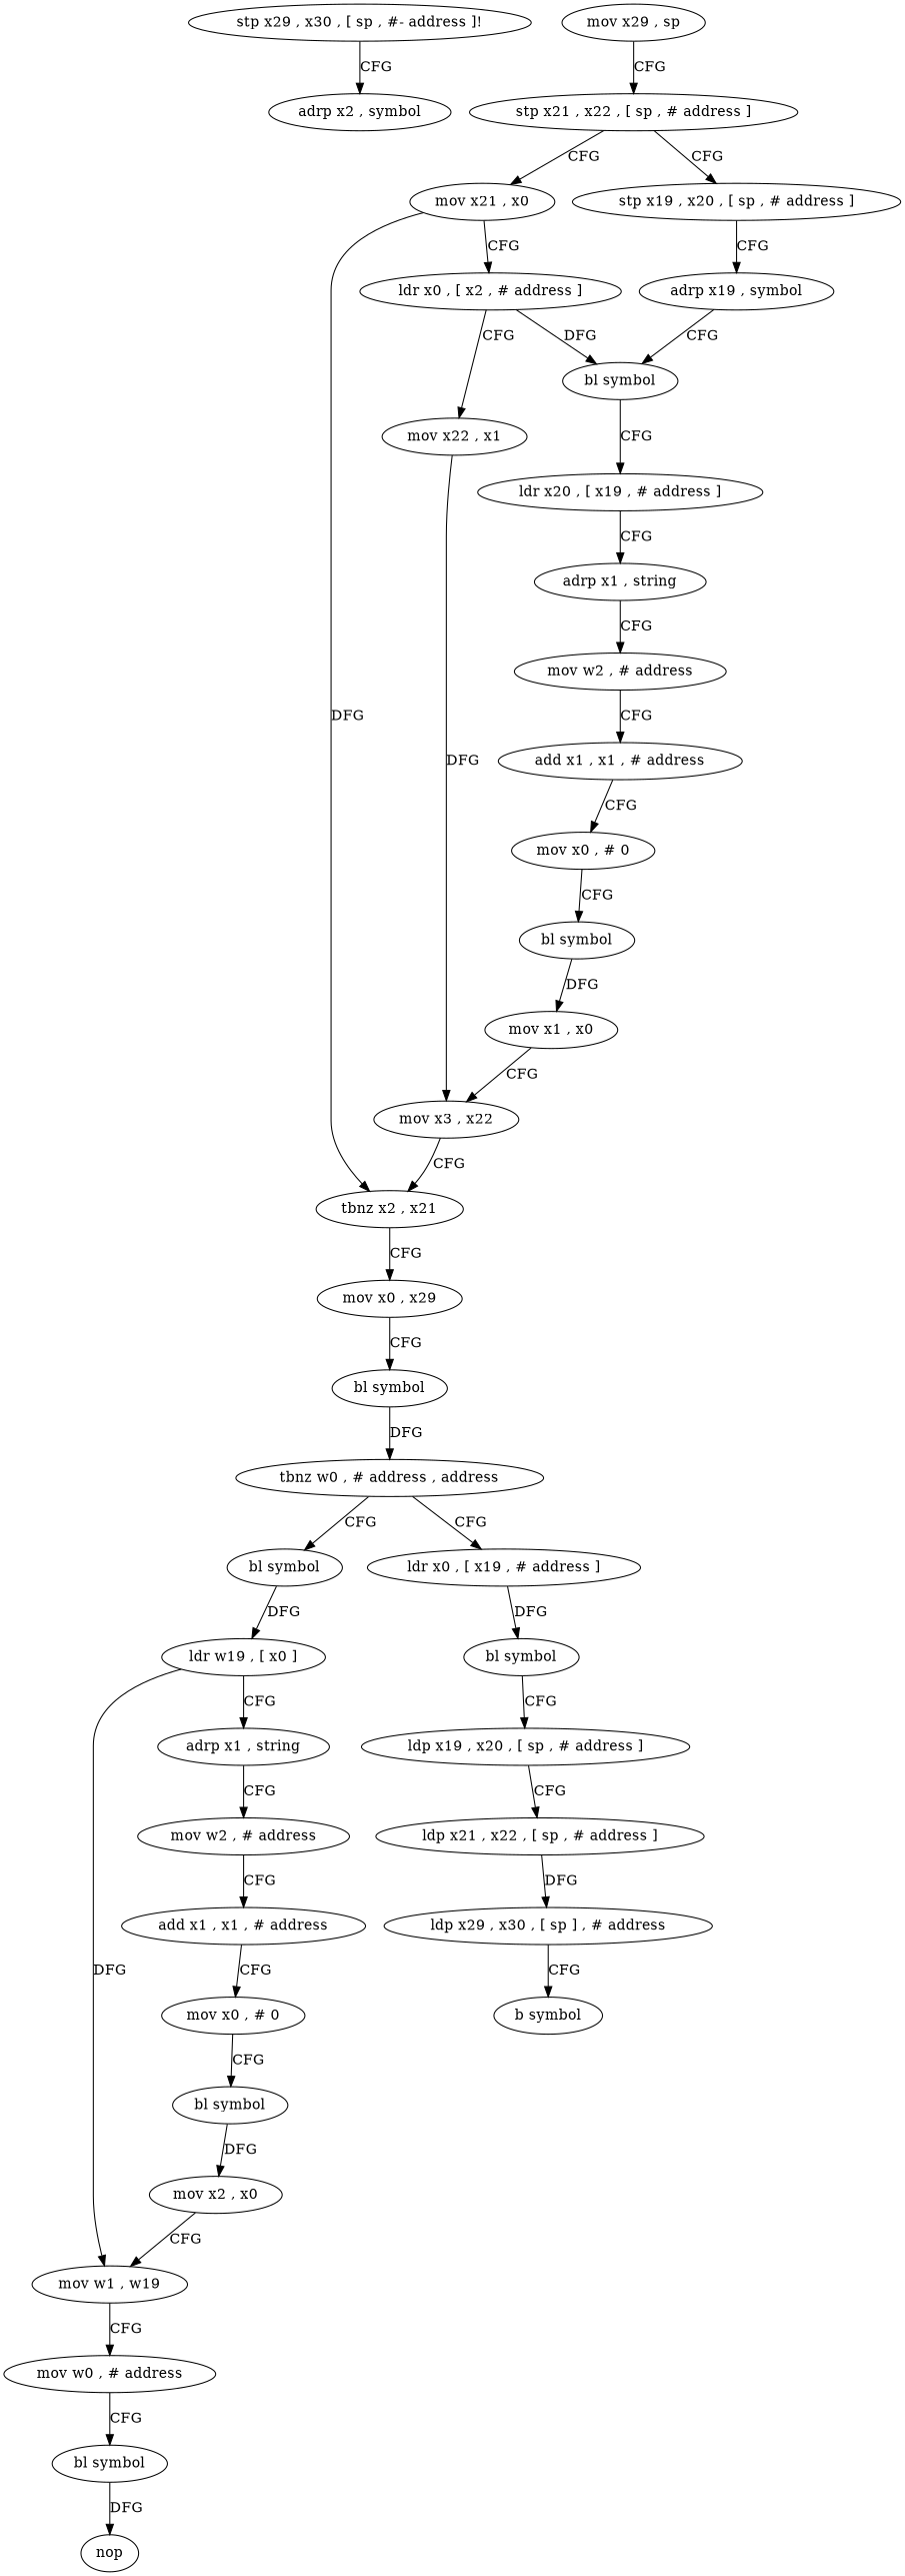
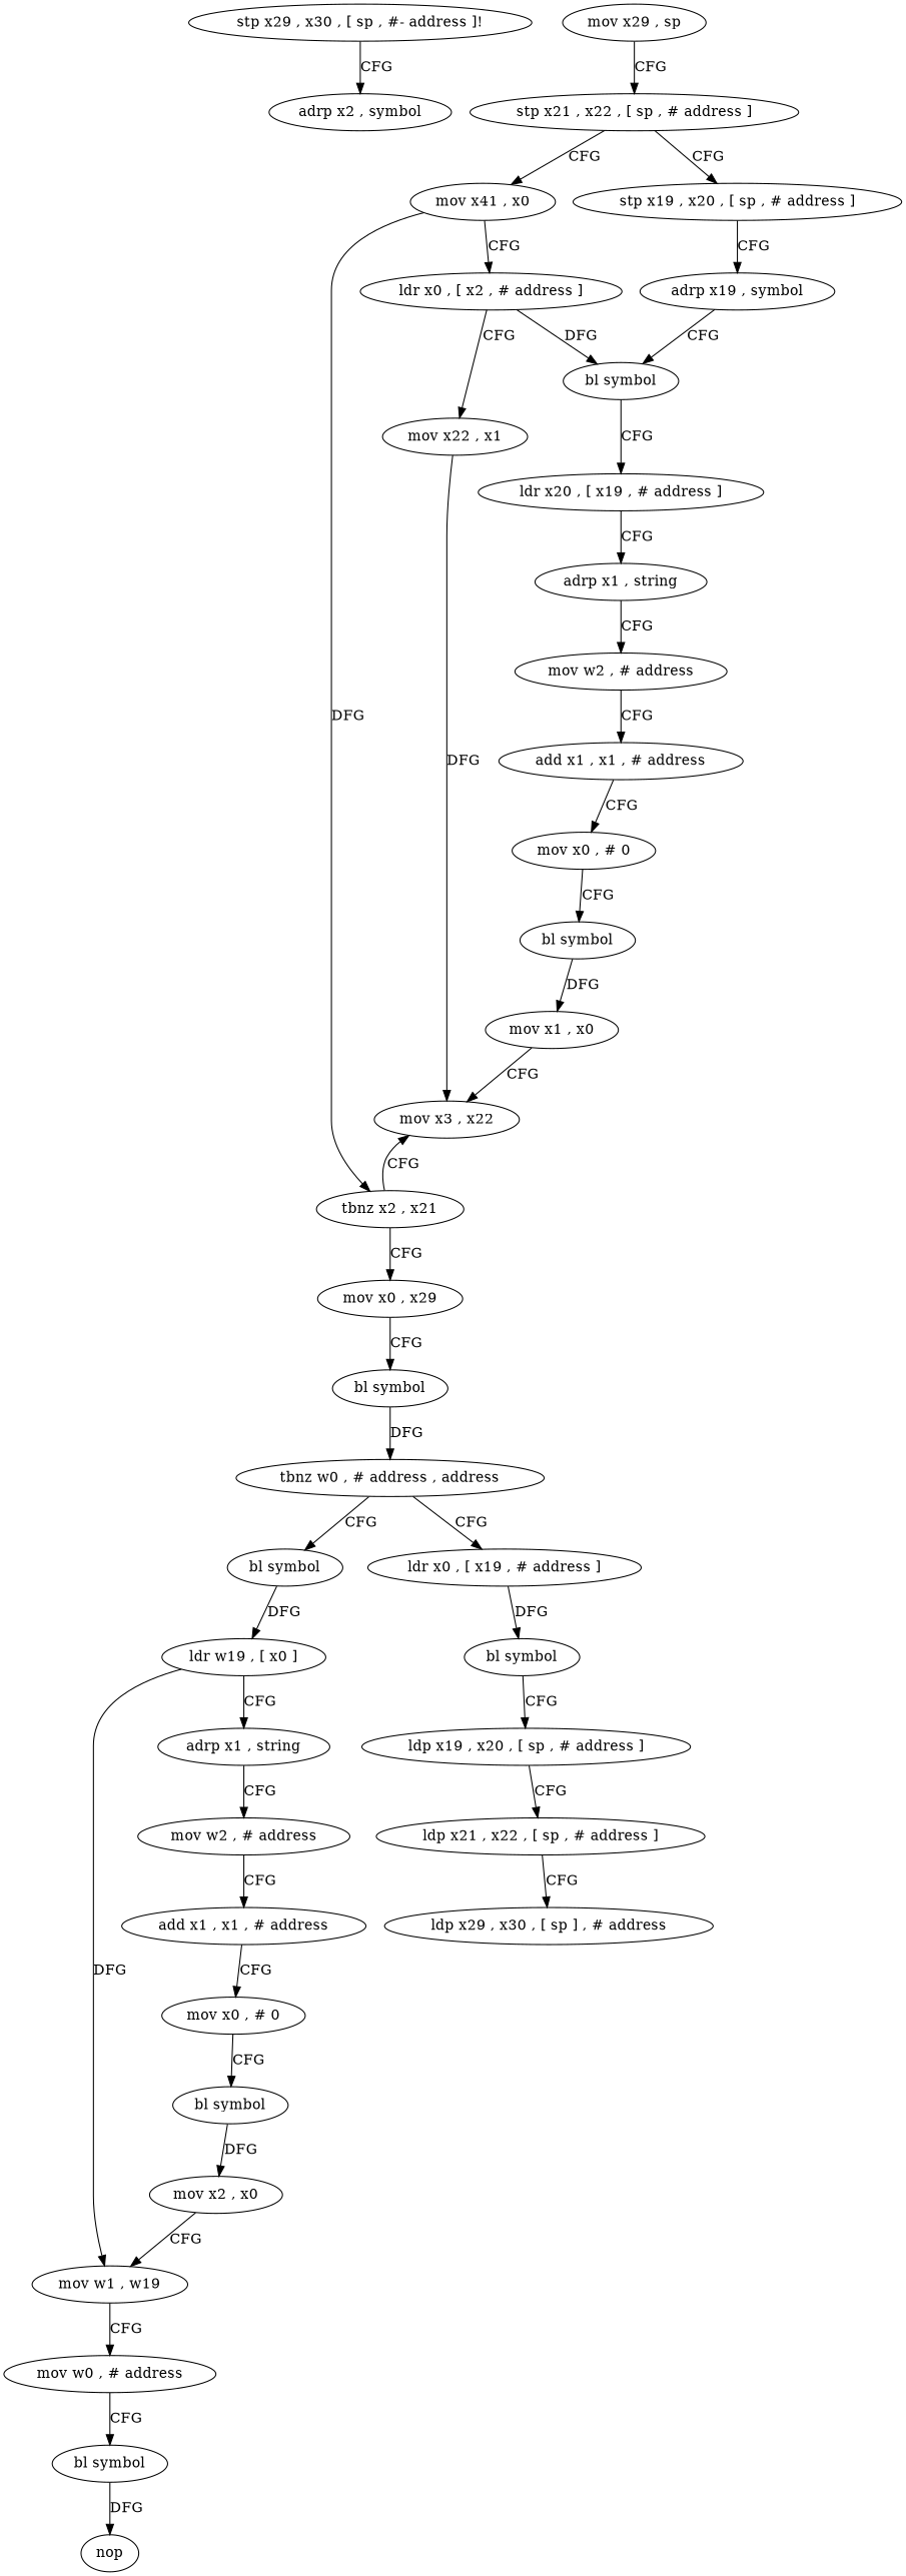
  digraph {
    n1 [label="stp x29 , x30 , [ sp , #- address ]!"]
    n2 [label="adrp x2 , symbol"]
    n3 [label="mov x29 , sp"]
    n4 [label="stp x21 , x22 , [ sp , # address ]"]
-   n5 [label="mov x21 , x0"]
+   n5 [label="mov x41 , x0"]
    n6 [label="stp x19 , x20 , [ sp , # address ]"]
    n7 [label="ldr x0 , [ x2 , # address ]"]
    n8 [label="tbnz x2 , x21"]
    n9 [label="mov x22 , x1"]
    n10 [label="bl symbol"]
    n11 [label="mov x0 , x29"]
    n12 [label="mov x3 , x22"]
    n13 [label="ldr x20 , [ x19 , # address ]"]
    n14 [label="adrp x19 , symbol"]
    n15 [label="adrp x1 , string"]
    n16 [label="mov w2 , # address"]
    n17 [label="add x1 , x1 , # address"]
    n18 [label="mov x0 , # 0"]
    n19 [label="bl symbol"]
    n20 [label="mov x1 , x0"]
    n21 [label="bl symbol"]
    n22 [label="tbnz w0 , # address , address"]
    n23 [label="bl symbol"]
    n24 [label="ldr x0 , [ x19 , # address ]"]
    n25 [label="ldr w19 , [ x0 ]"]
    n26 [label="bl symbol"]
    n27 [label="adrp x1 , string"]
    n28 [label="mov w1 , w19"]
    n29 [label="ldp x19 , x20 , [ sp , # address ]"]
    n30 [label="mov w2 , # address"]
    n31 [label="mov w0 , # address"]
    n32 [label="add x1 , x1 , # address"]
    n33 [label="mov x0 , # 0"]
    n34 [label="bl symbol"]
    n35 [label="mov x2 , x0"]
    n36 [label="bl symbol"]
    n37 [label=nop]
    n38 [label="ldp x21 , x22 , [ sp , # address ]"]
    n39 [label="ldp x29 , x30 , [ sp ] , # address"]
-   n40 [label="b symbol"]
    n1 -> n2 [label=CFG]
    n3 -> n4 [label=CFG]
    n4 -> n5 [label=CFG]
    n4 -> n6 [label=CFG]
    n5 -> n7 [label=CFG]
    n5 -> n8 [label=DFG]
    n6 -> n14 [label=CFG]
    n7 -> n9 [label=CFG]
    n7 -> n10 [label=DFG]
    n8 -> n11 [label=CFG]
    n9 -> n12 [label=DFG]
    n10 -> n13 [label=CFG]
    n11 -> n21 [label=CFG]
-   n12 -> n8 [label=CFG]
+   n8 -> n12 [label=CFG]
    n13 -> n15 [label=CFG]
    n14 -> n10 [label=CFG]
    n15 -> n16 [label=CFG]
    n16 -> n17 [label=CFG]
    n17 -> n18 [label=CFG]
    n18 -> n19 [label=CFG]
    n19 -> n20 [label=DFG]
    n20 -> n12 [label=CFG]
    n21 -> n22 [label=DFG]
    n22 -> n23 [label=CFG]
    n22 -> n24 [label=CFG]
    n23 -> n25 [label=DFG]
    n24 -> n26 [label=DFG]
    n25 -> n27 [label=CFG]
    n25 -> n28 [label=DFG]
    n26 -> n29 [label=CFG]
    n27 -> n30 [label=CFG]
    n28 -> n31 [label=CFG]
    n29 -> n38 [label=CFG]
    n30 -> n32 [label=CFG]
    n31 -> n36 [label=CFG]
    n32 -> n33 [label=CFG]
    n33 -> n34 [label=CFG]
    n34 -> n35 [label=DFG]
    n35 -> n28 [label=CFG]
    n36 -> n37 [label=DFG]
-   n38 -> n39 [label=DFG]
-   n39 -> n40 [label=CFG]
+   n38 -> n39 [label=CFG]
  }
